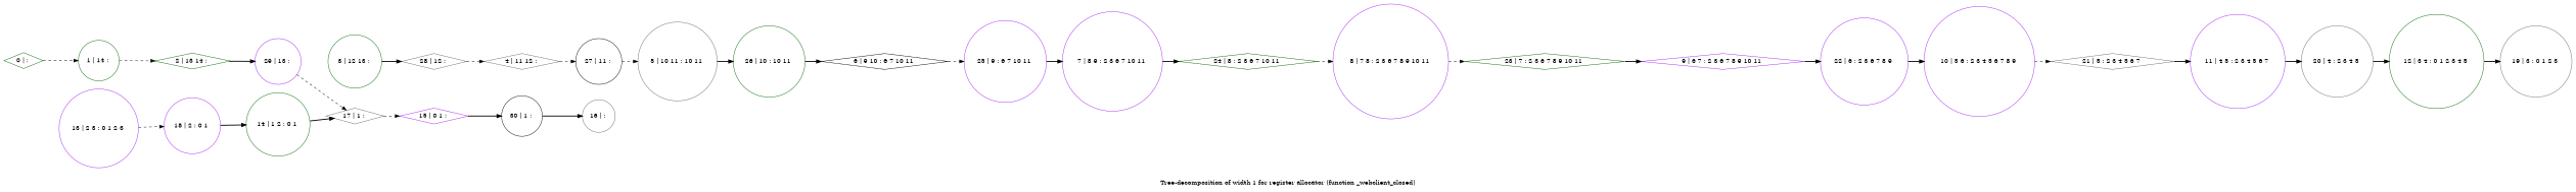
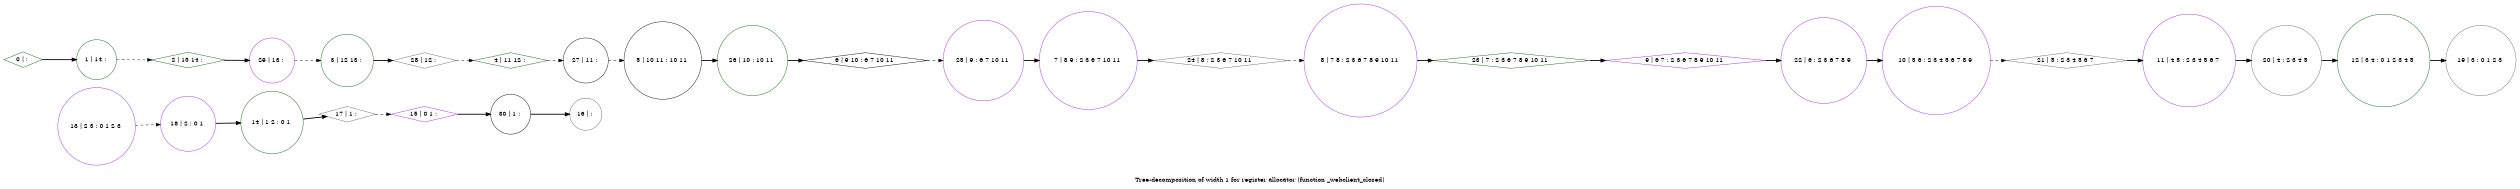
  digraph {
    label="Tree-decomposition of width 1 for register allocator (function _webclient_closed)"
    rankdir=LR
    node [color=purple shape=circle]
    edge [style=bold]
    n1 [color=darkgreen label="0 | : " shape=diamond]
    n2 [color=darkgreen label="1 | 14 : "]
    n3 [color=darkgreen label="2 | 13 14 : " shape=diamond]
    n4 [label="29 | 13 : "]
    n5 [color=darkgreen label="3 | 12 13 : "]
    n6 [color=gray40 label="28 | 12 : " shape=diamond]
-   n7 [color=gray40 label="4 | 11 12 : " shape=diamond]
+   n7 [color=darkgreen label="4 | 11 12 : " shape=diamond]
    n8 [color=black label="27 | 11 : "]
-   n9 [color=gray40 label="5 | 10 11 : 10 11 "]
+   n9 [color=black label="5 | 10 11 : 10 11 "]
    n10 [color=darkgreen label="26 | 10 : 10 11 "]
    n11 [color=black label="6 | 9 10 : 6 7 10 11 " shape=diamond]
    n12 [label="25 | 9 : 6 7 10 11 "]
    n13 [label="7 | 8 9 : 2 3 6 7 10 11 "]
-   n14 [color=darkgreen label="24 | 8 : 2 3 6 7 10 11 " shape=diamond]
+   n14 [color=gray40 label="24 | 8 : 2 3 6 7 10 11 " shape=diamond]
    n15 [label="8 | 7 8 : 2 3 6 7 8 9 10 11 "]
    n16 [color=darkgreen label="23 | 7 : 2 3 6 7 8 9 10 11 " shape=diamond]
    n17 [label="9 | 6 7 : 2 3 6 7 8 9 10 11 " shape=diamond]
    n18 [label="22 | 6 : 2 3 6 7 8 9 "]
    n19 [label="10 | 5 6 : 2 3 4 5 6 7 8 9 "]
    n20 [color=gray40 label="21 | 5 : 2 3 4 5 6 7 " shape=diamond]
    n21 [label="11 | 4 5 : 2 3 4 5 6 7 "]
    n22 [color=gray40 label="20 | 4 : 2 3 4 5 "]
    n23 [color=darkgreen label="12 | 3 4 : 0 1 2 3 4 5 "]
    n24 [color=gray40 label="19 | 3 : 0 1 2 3 "]
    n25 [label="13 | 2 3 : 0 1 2 3 "]
    n26 [label="18 | 2 : 0 1 "]
    n27 [color=darkgreen label="14 | 1 2 : 0 1 "]
    n28 [color=gray40 label="17 | 1 : " shape=diamond]
    n29 [label="15 | 0 1 : " shape=diamond]
    n30 [color=black label="30 | 1 : "]
    n31 [color=gray40 label="16 | : "]
-   n1 -> n2 [style=dashed]
+   n1 -> n2
    n2 -> n3 [style=dashed]
    n3 -> n4
-   n4 -> n28 [style=dashed]
+   n4 -> n5 [style=dashed]
    n5 -> n6
    n6 -> n7 [style=dashed]
    n7 -> n8 [style=dashed]
    n8 -> n9 [style=dashed]
    n9 -> n10
    n10 -> n11
    n11 -> n12 [style=dashed]
    n12 -> n13
    n13 -> n14
    n14 -> n15 [style=dashed]
-   n15 -> n16 [style=dashed]
+   n15 -> n16
    n16 -> n17
    n17 -> n18
    n18 -> n19
    n19 -> n20 [style=dashed]
    n20 -> n21
    n21 -> n22
    n22 -> n23
    n23 -> n24
    n25 -> n26 [style=dashed]
    n26 -> n27
    n27 -> n28
    n28 -> n29 [style=dashed]
    n29 -> n30
    n30 -> n31
  }
